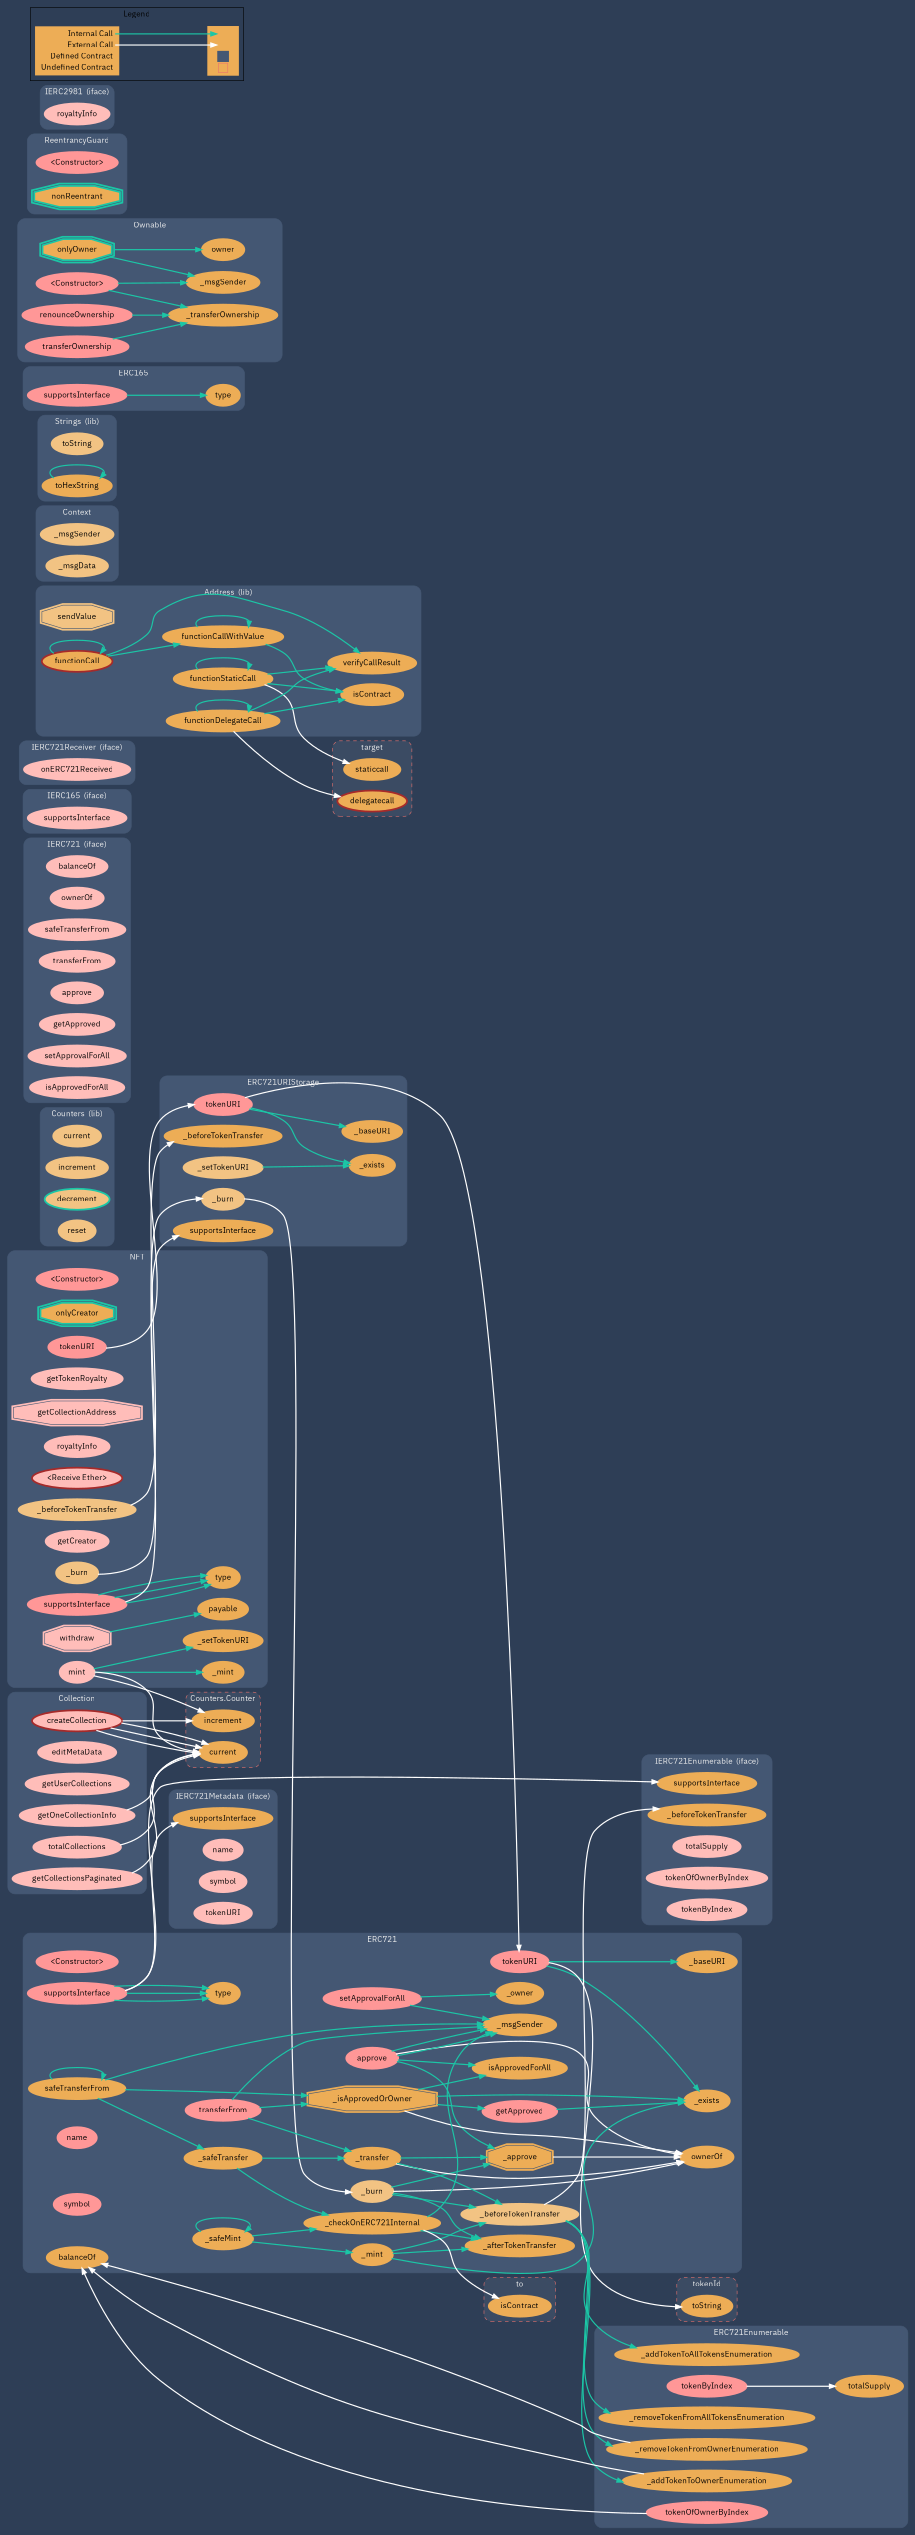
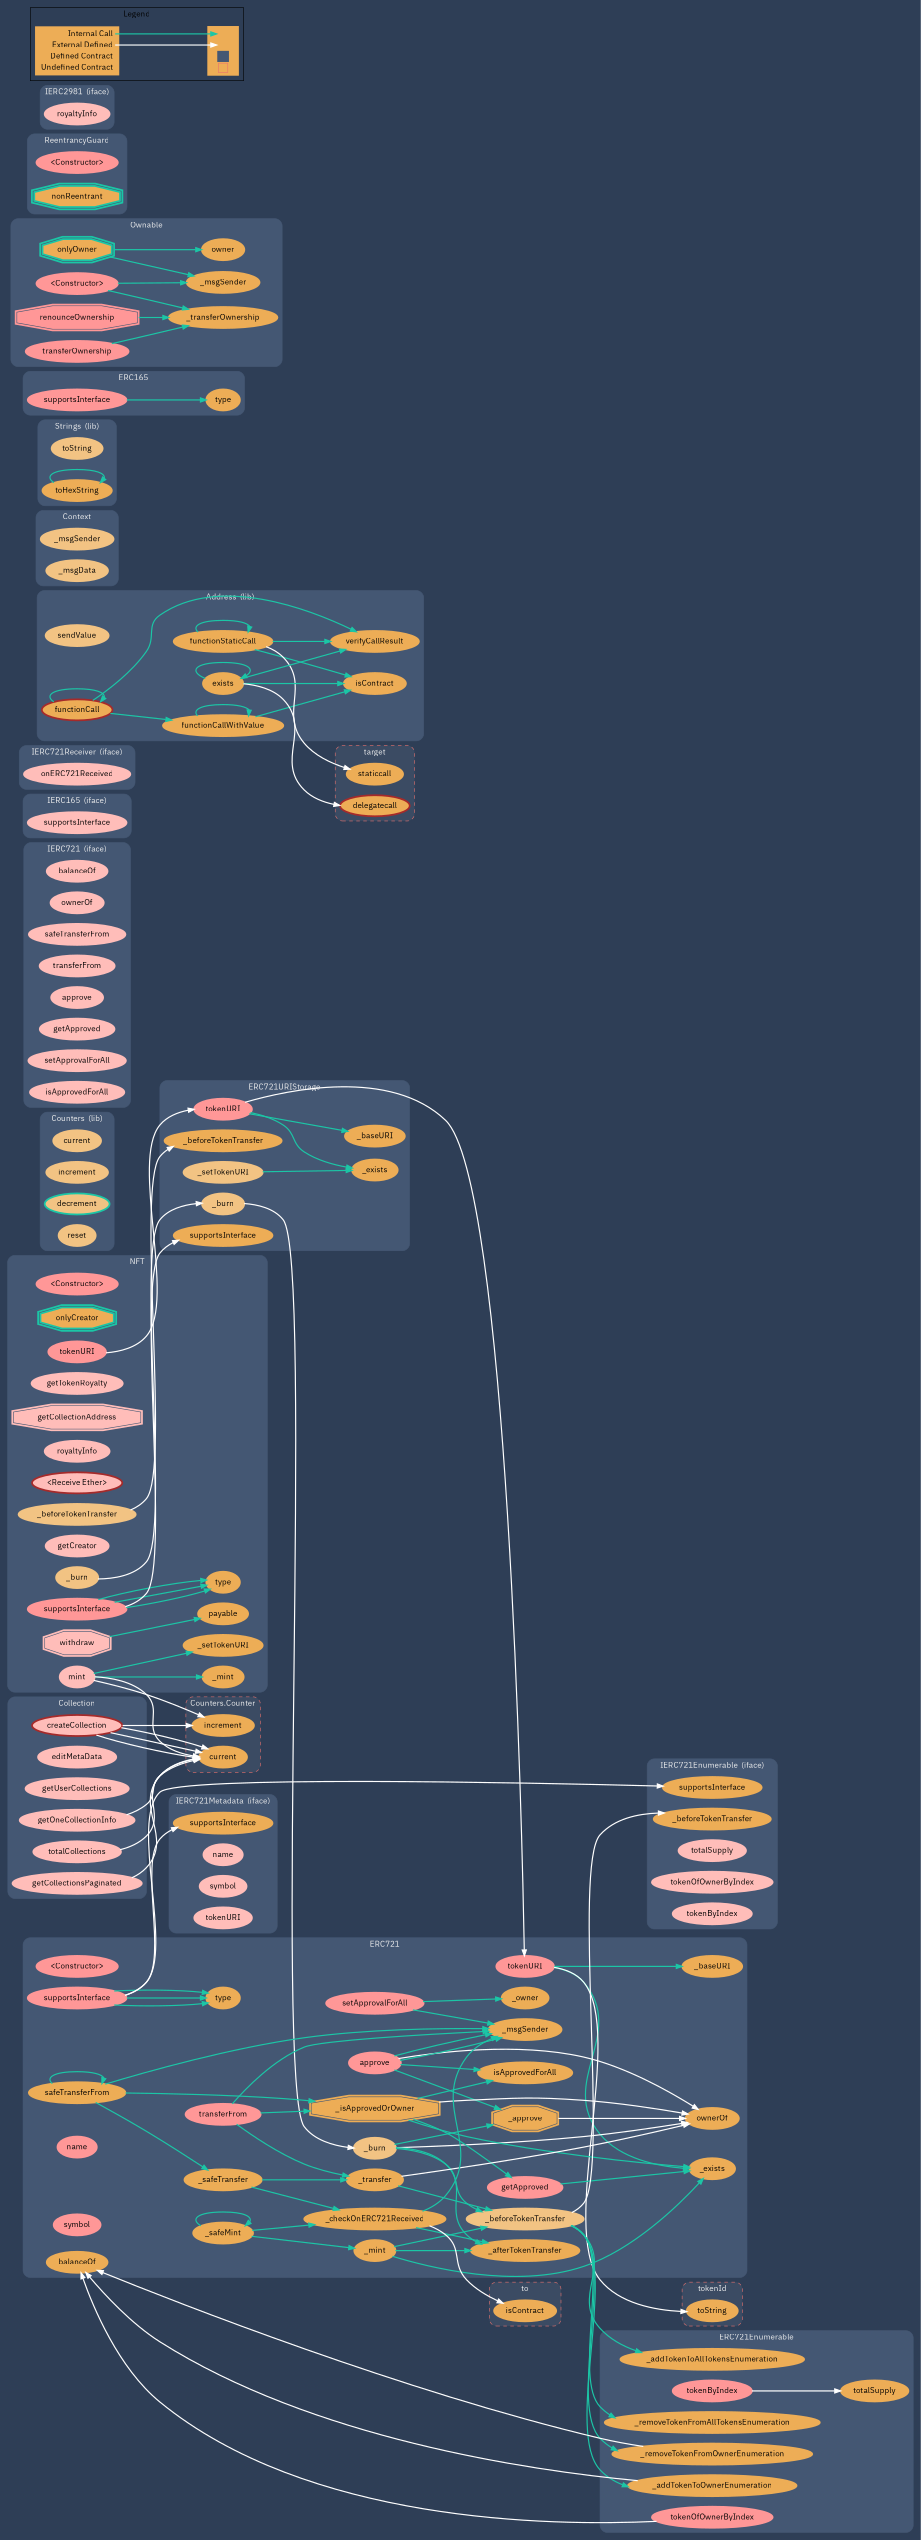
  digraph {
    bgcolor="#2e3e56"
    compound=true
    fontname="IBM Plex Sans"
    rankdir=LR
    node [color="#edad56" fillcolor="#edad56" fontname="IBM Plex Sans" penwidth=3 style=filled]
    edge [color="#1bc6a6" fontname="IBM Plex Sans" penwidth=2]
    n1 [color="#FF9797" fillcolor="#FF9797" label="<Constructor>"]
    n2 [color="#1bc6a6" label=onlyCreator shape=doubleoctagon]
    n3 [color="#ffbdb9" fillcolor="#ffbdb9" label=mint]
    n4 [color="#ffbdb9" fillcolor="#ffbdb9" label=getTokenRoyalty]
    n5 [color="#ffbdb9" fillcolor="#ffbdb9" label=getCollectionAddress shape=doubleoctagon]
    n6 [color="#ffbdb9" fillcolor="#ffbdb9" label=royaltyInfo]
    n7 [color=brown fillcolor="#ffbdb9" label="<Receive Ether>"]
    n8 [color="#ffbdb9" fillcolor="#ffbdb9" label=withdraw shape=doubleoctagon]
    n9 [color="#ffbdb9" fillcolor="#ffbdb9" label=getCreator]
    n10 [color="#f2c383" fillcolor="#f2c383" label=_beforeTokenTransfer]
    n11 [color="#f2c383" fillcolor="#f2c383" label=_burn]
    n12 [color="#FF9797" fillcolor="#FF9797" label=tokenURI]
    n13 [color="#FF9797" fillcolor="#FF9797" label=supportsInterface]
    n14 [label=_mint]
    n15 [label=_setTokenURI]
    n16 [label=payable]
    n17 [label=type]
    n18 [color="#f2c383" fillcolor="#f2c383" label=current]
    n19 [color="#f2c383" fillcolor="#f2c383" label=increment]
    n20 [color="#1bc6a6" fillcolor="#f2c383" label=decrement]
    n21 [color="#f2c383" fillcolor="#f2c383" label=reset]
    n22 [label=_beforeTokenTransfer]
    n23 [color="#f2c383" fillcolor="#f2c383" label=_burn]
    n24 [color="#FF9797" fillcolor="#FF9797" label=tokenURI]
    n25 [label=supportsInterface]
    n26 [color="#f2c383" fillcolor="#f2c383" label=_setTokenURI]
    n27 [label=_exists]
    n28 [label=_baseURI]
    n29 [color="#FF9797" fillcolor="#FF9797" label=tokenURI]
    n30 [color="#f2c383" fillcolor="#f2c383" label=_burn]
    n31 [color="#FF9797" fillcolor="#FF9797" label="<Constructor>"]
    n32 [color="#FF9797" fillcolor="#FF9797" label=supportsInterface]
    n33 [label=balanceOf]
    n34 [label=ownerOf]
    n35 [color="#FF9797" fillcolor="#FF9797" label=name]
    n36 [color="#FF9797" fillcolor="#FF9797" label=symbol]
    n37 [label=_baseURI]
    n38 [color="#FF9797" fillcolor="#FF9797" label=approve]
    n39 [color="#FF9797" fillcolor="#FF9797" label=getApproved]
    n40 [color="#FF9797" fillcolor="#FF9797" label=setApprovalForAll]
    n41 [label=isApprovedForAll]
    n42 [color="#FF9797" fillcolor="#FF9797" label=transferFrom]
    n43 [label=safeTransferFrom]
    n44 [label=_safeTransfer]
    n45 [label=_exists]
    n46 [label=_isApprovedOrOwner shape=doubleoctagon]
    n47 [label=_safeMint]
    n48 [label=_mint]
    n49 [label=_transfer]
    n50 [label=_approve shape=doubleoctagon]
    n51 [label=_owner]
-   n52 [label=_checkOnERC721Internal]
+   n52 [label=_checkOnERC721Received]
    n53 [color="#f2c383" fillcolor="#f2c383" label=_beforeTokenTransfer]
    n54 [label=_afterTokenTransfer]
    n55 [label=type]
    n56 [label=_msgSender]
    n57 [color="#ffbdb9" fillcolor="#ffbdb9" label=balanceOf]
    n58 [color="#ffbdb9" fillcolor="#ffbdb9" label=ownerOf]
    n59 [color="#ffbdb9" fillcolor="#ffbdb9" label=safeTransferFrom]
    n60 [color="#ffbdb9" fillcolor="#ffbdb9" label=transferFrom]
    n61 [color="#ffbdb9" fillcolor="#ffbdb9" label=approve]
    n62 [color="#ffbdb9" fillcolor="#ffbdb9" label=getApproved]
    n63 [color="#ffbdb9" fillcolor="#ffbdb9" label=setApprovalForAll]
    n64 [color="#ffbdb9" fillcolor="#ffbdb9" label=isApprovedForAll]
    n65 [color="#ffbdb9" fillcolor="#ffbdb9" label=supportsInterface]
    n66 [color="#ffbdb9" fillcolor="#ffbdb9" label=onERC721Received]
    n67 [label=supportsInterface]
    n68 [color="#ffbdb9" fillcolor="#ffbdb9" label=name]
    n69 [color="#ffbdb9" fillcolor="#ffbdb9" label=symbol]
    n70 [color="#ffbdb9" fillcolor="#ffbdb9" label=tokenURI]
    n71 [label=isContract]
-   n72 [color="#f2c383" fillcolor="#f2c383" label=sendValue shape=doubleoctagon]
+   n72 [color="#f2c383" fillcolor="#f2c383" label=sendValue]
    n73 [color=brown label=functionCall]
    n74 [label=functionCallWithValue]
    n75 [label=functionStaticCall]
-   n76 [label=functionDelegateCall]
+   n76 [label=exists]
    n77 [label=verifyCallResult]
    n78 [color="#f2c383" fillcolor="#f2c383" label=_msgSender]
    n79 [color="#f2c383" fillcolor="#f2c383" label=_msgData]
    n80 [color="#f2c383" fillcolor="#f2c383" label=toString]
    n81 [label=toHexString]
    n82 [color="#FF9797" fillcolor="#FF9797" label=supportsInterface]
    n83 [label=type]
    n84 [color="#FF9797" fillcolor="#FF9797" label="<Constructor>"]
    n85 [label=owner]
    n86 [color="#1bc6a6" label=onlyOwner shape=doubleoctagon]
-   n87 [color="#FF9797" fillcolor="#FF9797" label=renounceOwnership]
+   n87 [color="#FF9797" fillcolor="#FF9797" label=renounceOwnership shape=doubleoctagon]
    n88 [color="#FF9797" fillcolor="#FF9797" label=transferOwnership]
    n89 [label=_transferOwnership]
    n90 [label=_msgSender]
    n91 [color="#FF9797" fillcolor="#FF9797" label="<Constructor>"]
    n92 [color="#1bc6a6" label=nonReentrant shape=doubleoctagon]
    n93 [color="#FF9797" fillcolor="#FF9797" label=tokenOfOwnerByIndex]
    n94 [label=totalSupply]
    n95 [color="#FF9797" fillcolor="#FF9797" label=tokenByIndex]
    n96 [label=_addTokenToOwnerEnumeration]
    n97 [label=_addTokenToAllTokensEnumeration]
    n98 [label=_removeTokenFromOwnerEnumeration]
    n99 [label=_removeTokenFromAllTokensEnumeration]
    n100 [label=supportsInterface]
    n101 [label=_beforeTokenTransfer]
    n102 [color="#ffbdb9" fillcolor="#ffbdb9" label=totalSupply]
    n103 [color="#ffbdb9" fillcolor="#ffbdb9" label=tokenOfOwnerByIndex]
    n104 [color="#ffbdb9" fillcolor="#ffbdb9" label=tokenByIndex]
    n105 [color="#ffbdb9" fillcolor="#ffbdb9" label=royaltyInfo]
    n106 [color=brown fillcolor="#ffbdb9" label=createCollection]
    n107 [color="#ffbdb9" fillcolor="#ffbdb9" label=editMetaData]
    n108 [color="#ffbdb9" fillcolor="#ffbdb9" label=getUserCollections]
    n109 [color="#ffbdb9" fillcolor="#ffbdb9" label=getOneCollectionInfo]
    n110 [color="#ffbdb9" fillcolor="#ffbdb9" label=totalCollections]
    n111 [color="#ffbdb9" fillcolor="#ffbdb9" label=getCollectionsPaginated]
    n112 [label=increment]
    n113 [label=current]
    n114 [label=toString]
-   n115 [label=<<table border="0" cellpadding="2" cellspacing="0" cellborder="0">   <tr><td align="right" port="i1">Internal Call</td></tr>   <tr><td align="right" port="i2">External Call</td></tr>   <tr><td align="right" port="i3">Defined Contract</td></tr>   <tr><td align="right" port="i4">Undefined Contract</td></tr>   </table>> shape=plaintext]
+   n115 [label=<<table border="0" cellpadding="2" cellspacing="0" cellborder="0">   <tr><td align="right" port="i1">Internal Call</td></tr>   <tr><td align="right" port="i2">External Defined</td></tr>   <tr><td align="right" port="i3">Defined Contract</td></tr>   <tr><td align="right" port="i4">Undefined Contract</td></tr>   </table>> shape=plaintext]
    n116 [label=<<table border="0" cellpadding="2" cellspacing="0" cellborder="0">   <tr><td port="i1">&nbsp;&nbsp;&nbsp;</td></tr>   <tr><td port="i2">&nbsp;&nbsp;&nbsp;</td></tr>   <tr><td port="i3" bgcolor="#445773">&nbsp;&nbsp;&nbsp;</td></tr>   <tr><td port="i4">     <table border="1" cellborder="0" cellspacing="0" cellpadding="7" color="#e8726d">       <tr>        <td></td>       </tr>      </table>   </td></tr>   </table>> shape=plaintext]
    n117 [label=isContract]
    n118 [label=staticcall]
    n119 [color=brown label=delegatecall]
    subgraph cluster_1 {
      bgcolor="#445773"
      color="#445773"
      fontcolor="#f0f0f0"
      label=NFT
      style=rounded
      n1
      n2
      n3
      n4
      n5
      n6
      n7
      n8
      n9
      n10
      n11
      n12
      n13
      n14
      n15
      n16
      n17
    }
    subgraph cluster_2 {
      bgcolor="#445773"
      color="#445773"
      fontcolor="#f0f0f0"
      label="Counters  (lib)"
      style=rounded
      n18
      n19
      n20
      n21
    }
    subgraph cluster_3 {
      bgcolor="#445773"
      color="#445773"
      fontcolor="#f0f0f0"
      label=ERC721URIStorage
      style=rounded
      n22
      n23
      n24
      n25
      n26
      n27
      n28
    }
    subgraph cluster_4 {
      bgcolor="#445773"
      color="#445773"
      fontcolor="#f0f0f0"
      label=ERC721
      style=rounded
      n29
      n30
      n31
      n32
      n33
      n34
      n35
      n36
      n37
      n38
      n39
      n40
      n41
      n42
      n43
      n44
      n45
      n46
      n47
      n48
      n49
      n50
      n51
      n52
      n53
      n54
      n55
      n56
    }
    subgraph cluster_5 {
      bgcolor="#445773"
      color="#445773"
      fontcolor="#f0f0f0"
      label="IERC721  (iface)"
      style=rounded
      n57
      n58
      n59
      n60
      n61
      n62
      n63
      n64
    }
    subgraph cluster_6 {
      bgcolor="#445773"
      color="#445773"
      fontcolor="#f0f0f0"
      label="IERC165  (iface)"
      style=rounded
      n65
    }
    subgraph cluster_7 {
      bgcolor="#445773"
      color="#445773"
      fontcolor="#f0f0f0"
      label="IERC721Receiver  (iface)"
      style=rounded
      n66
    }
    subgraph cluster_8 {
      bgcolor="#445773"
      color="#445773"
      fontcolor="#f0f0f0"
      label="IERC721Metadata  (iface)"
      style=rounded
      n67
      n68
      n69
      n70
    }
    subgraph cluster_9 {
      bgcolor="#445773"
      color="#445773"
      fontcolor="#f0f0f0"
      label="Address  (lib)"
      style=rounded
      n71
      n72
      n73
      n74
      n75
      n76
      n77
    }
    subgraph cluster_10 {
      bgcolor="#445773"
      color="#445773"
      fontcolor="#f0f0f0"
      label=Context
      style=rounded
      n78
      n79
    }
    subgraph cluster_11 {
      bgcolor="#445773"
      color="#445773"
      fontcolor="#f0f0f0"
      label="Strings  (lib)"
      style=rounded
      n80
      n81
    }
    subgraph cluster_12 {
      bgcolor="#445773"
      color="#445773"
      fontcolor="#f0f0f0"
      label=ERC165
      style=rounded
      n82
      n83
    }
    subgraph cluster_13 {
      bgcolor="#445773"
      color="#445773"
      fontcolor="#f0f0f0"
      label=Ownable
      style=rounded
      n84
      n85
      n86
      n87
      n88
      n89
      n90
    }
    subgraph cluster_14 {
      bgcolor="#3b4b63"
      color="#e8726d"
      fontcolor="#f0f0f0"
      label=target
      style="rounded,dashed"
      n118
      n119
    }
    subgraph cluster_15 {
      bgcolor="#445773"
      color="#445773"
      fontcolor="#f0f0f0"
      label=ReentrancyGuard
      style=rounded
      n91
      n92
    }
    subgraph cluster_16 {
      bgcolor="#445773"
      color="#445773"
      fontcolor="#f0f0f0"
      label=ERC721Enumerable
      style=rounded
      n93
      n94
      n95
      n96
      n97
      n98
      n99
    }
    subgraph cluster_17 {
      bgcolor="#445773"
      color="#445773"
      fontcolor="#f0f0f0"
      label="IERC721Enumerable  (iface)"
      style=rounded
      n100
      n101
      n102
      n103
      n104
    }
    subgraph cluster_18 {
      bgcolor="#445773"
      color="#445773"
      fontcolor="#f0f0f0"
      label="IERC2981  (iface)"
      style=rounded
      n105
    }
    subgraph cluster_19 {
      bgcolor="#445773"
      color="#445773"
      fontcolor="#f0f0f0"
      label=Collection
      style=rounded
      n106
      n107
      n108
      n109
      n110
      n111
    }
    subgraph cluster_20 {
      bgcolor="#3b4b63"
      color="#e8726d"
      fontcolor="#f0f0f0"
      label=to
      style="rounded,dashed"
      n117
    }
    subgraph cluster_21 {
      bgcolor="#3b4b63"
      color="#e8726d"
      fontcolor="#f0f0f0"
      label="Counters.Counter"
      style="rounded,dashed"
      n112
      n113
    }
    subgraph cluster_22 {
      bgcolor="#3b4b63"
      color="#e8726d"
      fontcolor="#f0f0f0"
      label=tokenId
      style="rounded,dashed"
      n114
    }
    subgraph cluster_23 {
      label=Legend
      n115
      n116
    }
    n3 -> n14
    n3 -> n15
    n3 -> n112 [color=white]
    n3 -> n113 [color=white]
    n8 -> n16
    n10 -> n22 [color=white]
    n11 -> n23 [color=white]
    n12 -> n24 [color=white]
    n13 -> n17
    n13 -> n17
    n13 -> n17
    n13 -> n25 [color=white]
    n23 -> n30 [color=white]
    n24 -> n27
    n24 -> n28
    n24 -> n29 [color=white]
    n26 -> n27
    n29 -> n37
    n29 -> n45
    n29 -> n114 [color=white]
    n30 -> n34 [color=white]
    n30 -> n50
    n30 -> n53
    n30 -> n54
    n32 -> n55
    n32 -> n55
    n32 -> n55
    n32 -> n67 [color=white]
    n32 -> n100 [color=white]
    n38 -> n34 [color=white]
    n38 -> n41
    n38 -> n50
    n38 -> n56
    n38 -> n56
    n39 -> n45
    n40 -> n51
    n40 -> n56
    n42 -> n46
    n42 -> n49
    n42 -> n56
    n43 -> n43
    n43 -> n44
    n43 -> n46
    n43 -> n56
    n44 -> n49
    n44 -> n52
    n46 -> n34 [color=white]
    n46 -> n39
    n46 -> n41
    n46 -> n45
    n47 -> n47
    n47 -> n48
    n47 -> n52
    n48 -> n45
    n48 -> n53
    n48 -> n54
    n49 -> n34 [color=white]
-   n49 -> n50
    n49 -> n53
    n50 -> n34 [color=white]
    n52 -> n54
    n52 -> n56
    n52 -> n117 [color=white]
    n53 -> n96
    n53 -> n97
    n53 -> n98
    n53 -> n99
    n53 -> n101 [color=white]
    n73 -> n73
    n73 -> n74
    n73 -> n77
    n74 -> n71
    n74 -> n74
    n75 -> n71
    n75 -> n75
    n75 -> n77
    n75 -> n118 [color=white]
    n76 -> n71
    n76 -> n76
    n76 -> n77
    n76 -> n119 [color=white]
    n81 -> n81
    n82 -> n83
    n84 -> n89
    n84 -> n90
    n86 -> n85
    n86 -> n90
    n87 -> n89
    n88 -> n89
    n93 -> n33 [color=white]
    n95 -> n94 [color=white]
    n96 -> n33 [color=white]
    n98 -> n33 [color=white]
    n106 -> n112 [color=white]
    n106 -> n113 [color=white]
    n106 -> n113 [color=white]
    n106 -> n113 [color=white]
    n109 -> n113 [color=white]
    n110 -> n113 [color=white]
    n111 -> n113 [color=white]
    n115 -> n116 [headport="i1:w" tailport="i1:e"]
    n115 -> n116 [color=white headport="i2:w" tailport="i2:e"]
  }
